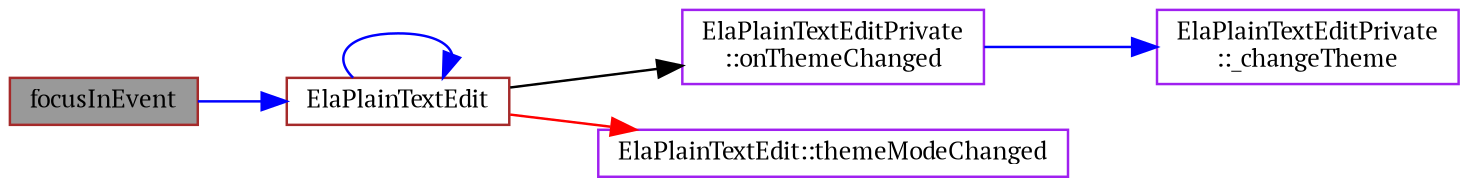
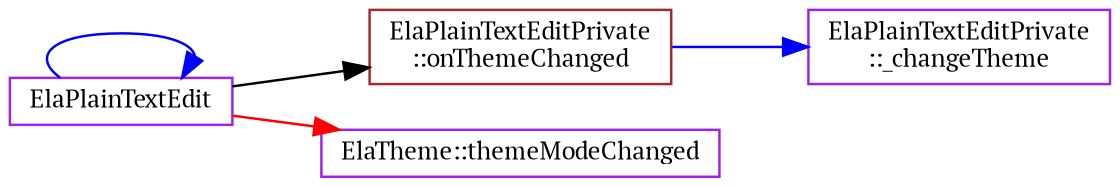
  digraph {
    fontname="PT Serif"
    rankdir=LR
    node [color=purple fillcolor=white fontname="PT Serif" fontsize=10 shape=box style=filled]
    edge [color=blue fontname="PT Serif" fontsize=10 labelfontname=Helvetica labelfontsize=10 style=solid]
-   n1 [color=brown fillcolor=grey60 fontcolor=black height=0.2 label=focusInEvent width=0.4]
-   n2 [color=brown height=0.2 label=ElaPlainTextEdit width=0.4]
-   n3 [height=0.2 label="ElaPlainTextEditPrivate\l::onThemeChanged" width=0.4]
-   n4 [height=0.2 label="ElaPlainTextEdit::themeModeChanged" width=0.4]
+   n2 [height=0.2 label=ElaPlainTextEdit width=0.4]
+   n3 [color=brown height=0.2 label="ElaPlainTextEditPrivate\l::onThemeChanged" width=0.4]
+   n4 [height=0.2 label="ElaTheme::themeModeChanged" width=0.4]
    n5 [height=0.2 label="ElaPlainTextEditPrivate\l::_changeTheme" width=0.4]
-   n1 -> n2
    n2 -> n2
    n2 -> n3 [color=black]
    n2 -> n4 [color=red]
    n3 -> n5
  }
